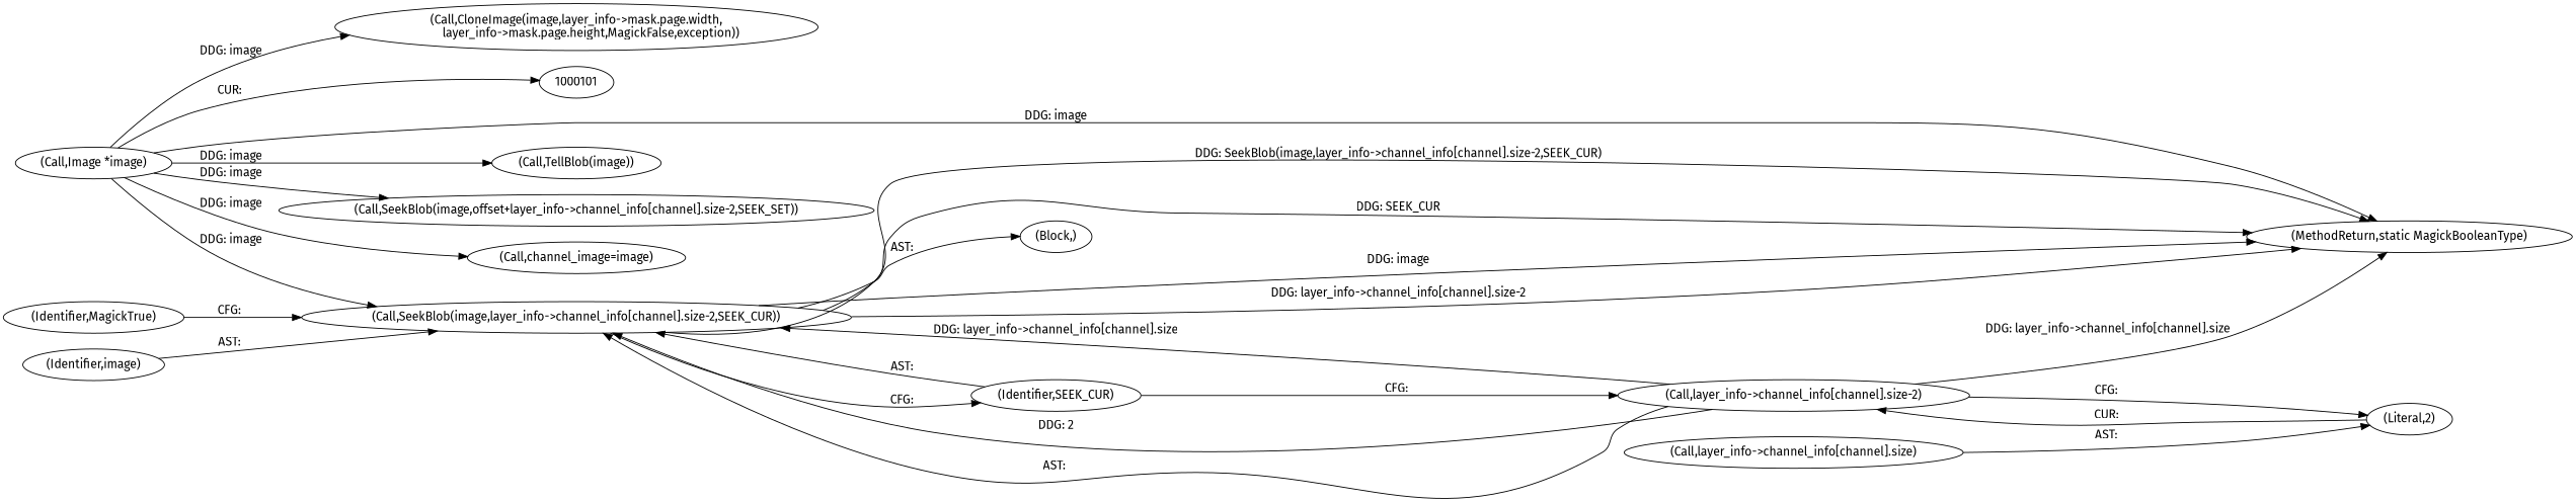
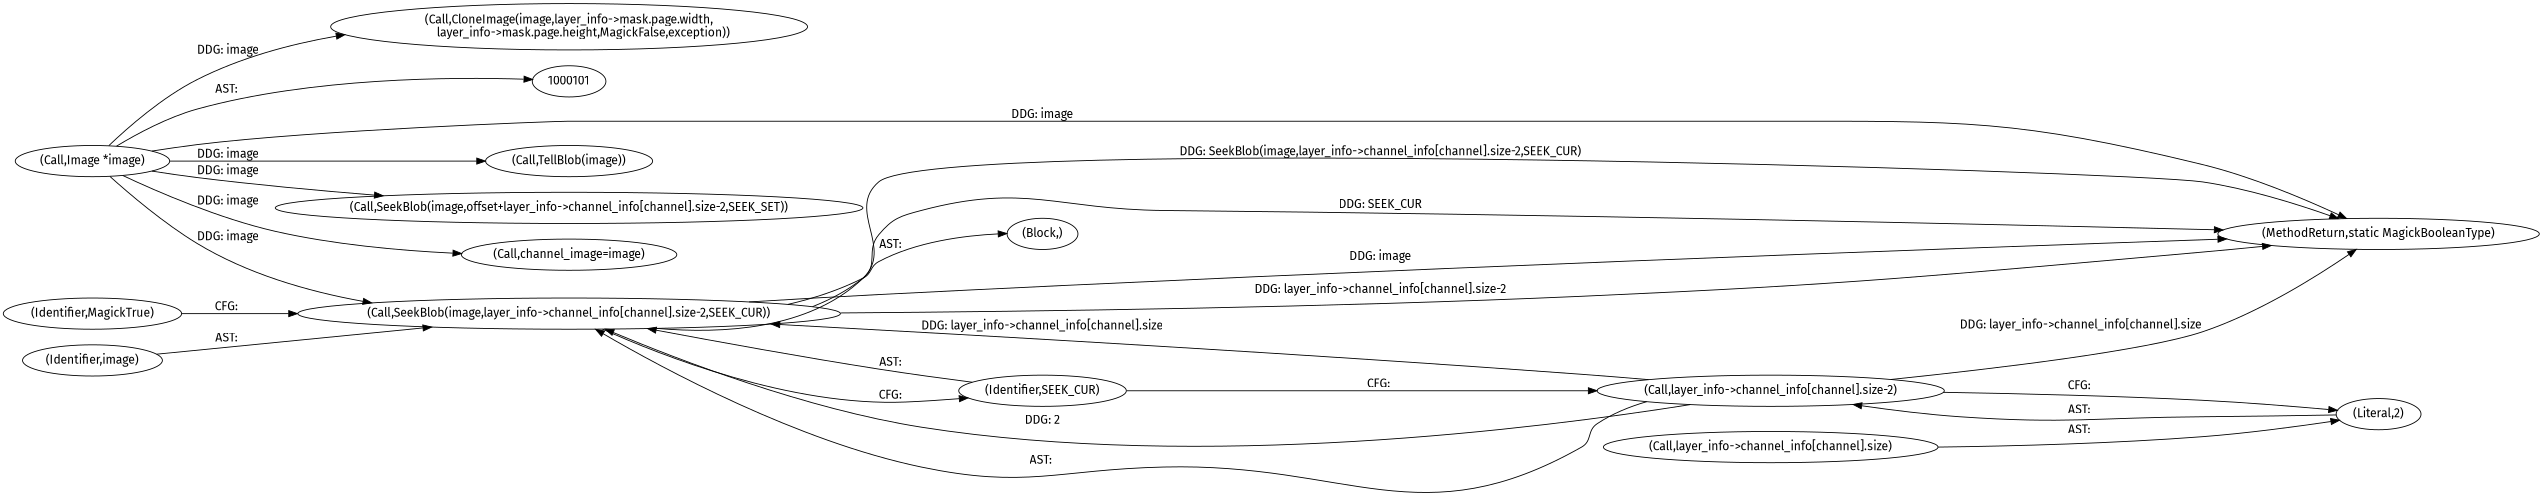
  digraph {
    fontname="Fira Sans"
    rankdir=LR
    node [fontname="Fira Sans"]
    edge [fontname="Fira Sans"]
    n1 [label="(Call,SeekBlob(image,layer_info->channel_info[channel].size-2,SEEK_CUR))"]
    n2 [label="(Identifier,SEEK_CUR)"]
    n3 [label="(Block,)"]
    n4 [label="(MethodReturn,static MagickBooleanType)"]
    n5 [label="(Call,layer_info->channel_info[channel].size-2)"]
    n6 [label="(Call,Image *image)"]
    n7 [label="(Call,TellBlob(image))"]
    n8 [label="(Call,SeekBlob(image,offset+layer_info->channel_info[channel].size-2,SEEK_SET))"]
    n9 [label="(Call,channel_image=image)"]
    n10 [label="(Call,CloneImage(image,layer_info->mask.page.width,\n         layer_info->mask.page.height,MagickFalse,exception))"]
    1000101
    n12 [label="(Literal,2)"]
    n13 [label="(Identifier,MagickTrue)"]
    n14 [label="(Call,layer_info->channel_info[channel].size)"]
    n15 [label="(Identifier,image)"]
    n1 -> n2 [label="CFG: "]
    n1 -> n3 [label="AST: "]
    n1 -> n4 [label="DDG: image"]
    n1 -> n4 [label="DDG: layer_info->channel_info[channel].size-2"]
    n1 -> n4 [label="DDG: SeekBlob(image,layer_info->channel_info[channel].size-2,SEEK_CUR)"]
    n1 -> n4 [label="DDG: SEEK_CUR"]
    n2 -> n1 [label="AST: "]
    n2 -> n5 [label="CFG: "]
    n5 -> n1 [label="AST: "]
    n5 -> n1 [label="DDG: layer_info->channel_info[channel].size"]
    n5 -> n1 [label="DDG: 2"]
    n5 -> n4 [label="DDG: layer_info->channel_info[channel].size"]
    n5 -> n12 [label="CFG: "]
    n6 -> n1 [label="DDG: image"]
    n6 -> n4 [label="DDG: image"]
    n6 -> n7 [label="DDG: image"]
    n6 -> n8 [label="DDG: image"]
    n6 -> n9 [label="DDG: image"]
    n6 -> n10 [label="DDG: image"]
-   n6 -> 1000101 [label="CUR: "]
-   n12 -> n5 [label="CUR: "]
+   n6 -> 1000101 [label="AST: "]
+   n12 -> n5 [label="AST: "]
    n13 -> n1 [label="CFG: "]
    n14 -> n12 [label="AST: "]
    n15 -> n1 [label="AST: "]
  }
